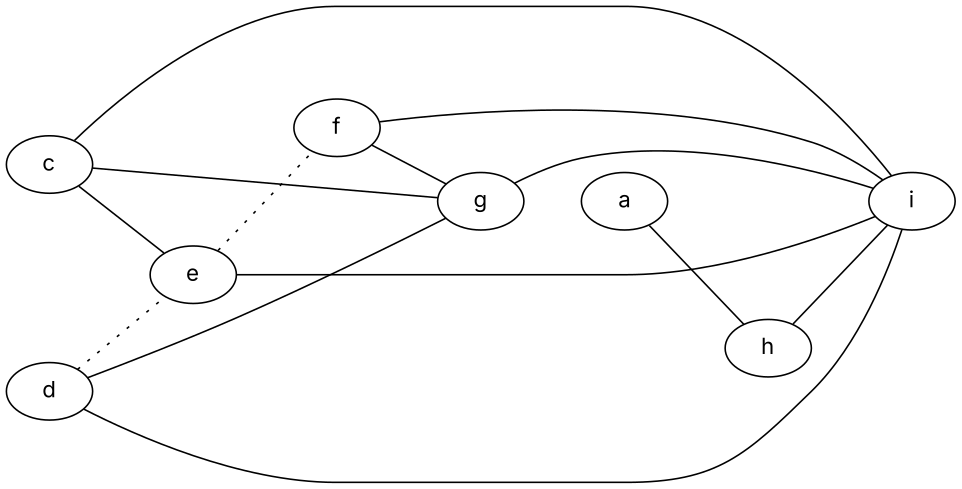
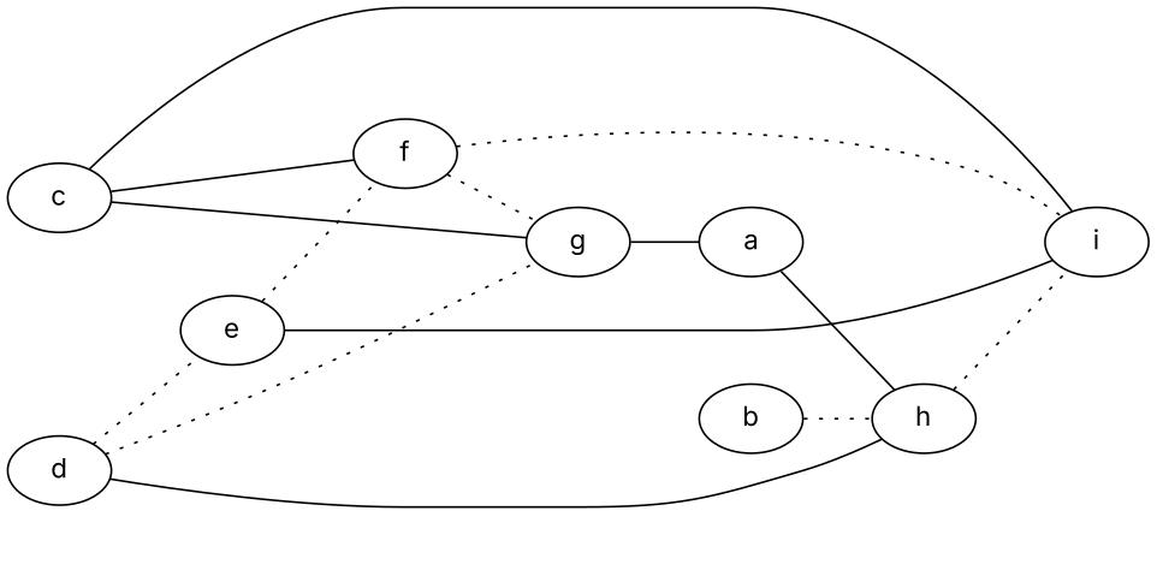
  graph {
    fontname=Inter
    rankdir=LR
    node [fontname=Inter]
    edge [fontname=Inter]
    a
    h
    i
+   b
    c
    f
    g
    d
    e
    a -- h
-   h -- i [style=solid]
+   h -- i [style=dotted]
+   b -- h [style=dotted]
    c -- i
-   c -- e
+   c -- f
    c -- g
-   f -- i
-   f -- g
-   g -- i
-   d -- i
-   d -- g [style=solid]
+   f -- i [style=dotted]
+   f -- g [style=dotted]
+   g -- a
+   d -- h
+   d -- g [style=dotted]
    d -- e [style=dotted]
    e -- i
    e -- f [style=dotted]
  }
